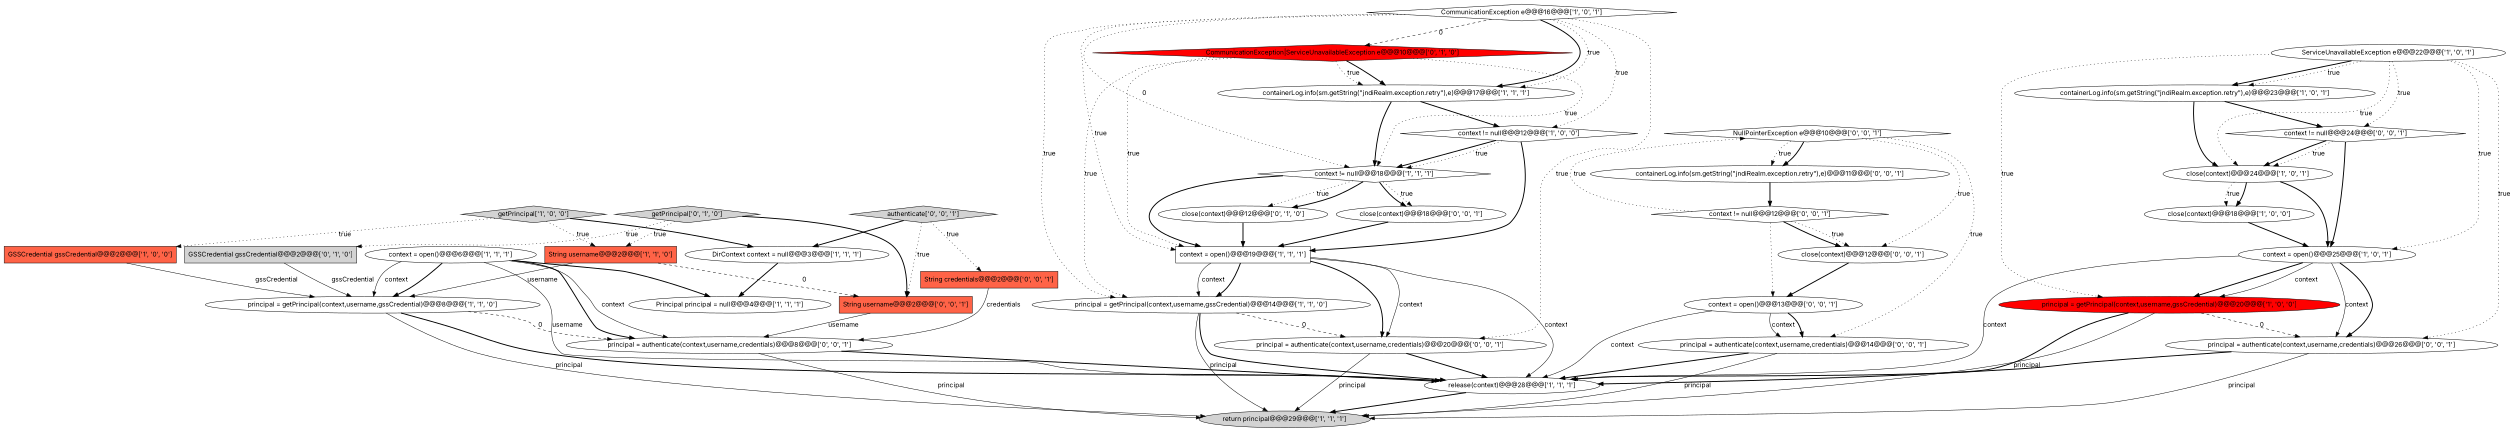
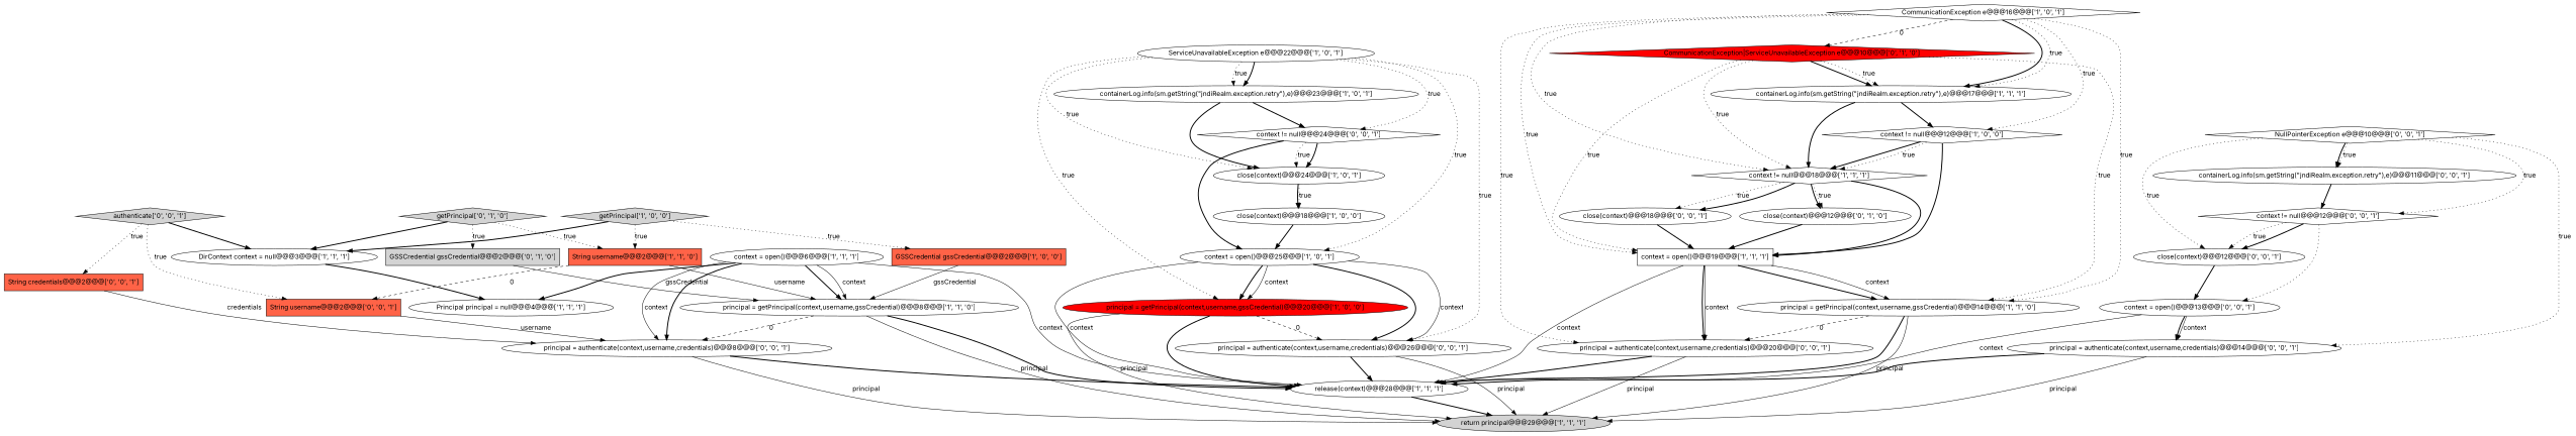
  digraph {
    fontname=Inter
    node [fillcolor=white fontname=Inter shape=ellipse style=filled]
    edge [fontname=Inter style=bold]
    n1 [fillcolor=tomato label="GSSCredential gssCredential@@@2@@@['1', '0', '0']" shape=box]
    n2 [label="principal = getPrincipal(context,username,gssCredential)@@@8@@@['1', '1', '0']"]
    n3 [fillcolor=lightgray label="return principal@@@29@@@['1', '1', '1']"]
    n4 [label="release(context)@@@28@@@['1', '1', '1']"]
    n5 [label="principal = authenticate(context,username,credentials)@@@8@@@['0', '0', '1']"]
    n6 [label="CommunicationException e@@@16@@@['1', '0', '1']" shape=diamond]
    n7 [label="context = open()@@@19@@@['1', '1', '1']" shape=box]
    n8 [label="containerLog.info(sm.getString(\"jndiRealm.exception.retry\"),e)@@@17@@@['1', '1', '1']"]
    n9 [label="principal = getPrincipal(context,username,gssCredential)@@@14@@@['1', '1', '0']"]
    n10 [fillcolor=red label="CommunicationException|ServiceUnavailableException e@@@10@@@['0', '1', '0']" shape=diamond]
    n11 [label="principal = authenticate(context,username,credentials)@@@20@@@['0', '0', '1']"]
    n12 [label="context != null@@@12@@@['1', '0', '0']" shape=diamond]
    n13 [label="context != null@@@18@@@['1', '1', '1']" shape=diamond]
    n14 [label="close(context)@@@18@@@['0', '0', '1']"]
    n15 [label="close(context)@@@12@@@['0', '1', '0']"]
    n16 [label="containerLog.info(sm.getString(\"jndiRealm.exception.retry\"),e)@@@23@@@['1', '0', '1']"]
    n17 [label="close(context)@@@24@@@['1', '0', '1']"]
    n18 [label="context != null@@@24@@@['0', '0', '1']" shape=diamond]
    n19 [label="context = open()@@@25@@@['1', '0', '1']"]
    n20 [label="close(context)@@@18@@@['1', '0', '0']"]
    n21 [fillcolor=lightgray label="getPrincipal['0', '1', '0']" shape=diamond]
    n22 [fillcolor=tomato label="String username@@@2@@@['1', '1', '0']" shape=box]
    n23 [label="DirContext context = null@@@3@@@['1', '1', '1']"]
    n24 [fillcolor=lightgray label="GSSCredential gssCredential@@@2@@@['0', '1', '0']" shape=box]
    n25 [fillcolor=tomato label="String username@@@2@@@['0', '0', '1']" shape=box]
    n26 [label="Principal principal = null@@@4@@@['1', '1', '1']"]
    n27 [label="principal = authenticate(context,username,credentials)@@@14@@@['0', '0', '1']"]
    n28 [label="NullPointerException e@@@10@@@['0', '0', '1']" shape=diamond]
    n29 [label="containerLog.info(sm.getString(\"jndiRealm.exception.retry\"),e)@@@11@@@['0', '0', '1']"]
    n30 [label="context != null@@@12@@@['0', '0', '1']" shape=diamond]
    n31 [label="close(context)@@@12@@@['0', '0', '1']"]
    n32 [label="context = open()@@@13@@@['0', '0', '1']"]
    n33 [label="principal = authenticate(context,username,credentials)@@@26@@@['0', '0', '1']"]
    n34 [fillcolor=red label="principal = getPrincipal(context,username,gssCredential)@@@20@@@['1', '0', '0']"]
    n35 [label="context = open()@@@6@@@['1', '1', '1']"]
    n36 [fillcolor=lightgray label="getPrincipal['1', '0', '0']" shape=diamond]
    n37 [fillcolor=tomato label="String credentials@@@2@@@['0', '0', '1']" shape=box]
    n38 [fillcolor=lightgray label="authenticate['0', '0', '1']" shape=diamond]
    n39 [label="ServiceUnavailableException e@@@22@@@['1', '0', '1']"]
    n1 -> n2 [label=gssCredential style=solid]
    n2 -> n3 [label=principal style=solid]
    n2 -> n4
    n2 -> n5 [label=0 style=dashed]
    n4 -> n3
    n5 -> n3 [label=principal style=solid]
    n5 -> n4
    n6 -> n7 [label=true style=dotted]
    n6 -> n8
    n6 -> n8 [label=true style=dotted]
    n6 -> n9 [label=true style=dotted]
    n6 -> n10 [label=0 style=dashed]
    n6 -> n11 [label=true style=dotted]
    n6 -> n12 [label=true style=dotted]
-   n6 -> n13 [label=0 style=dotted]
+   n6 -> n13 [label=true style=dotted]
    n7 -> n4 [label=context style=solid]
    n7 -> n9
    n7 -> n9 [label=context style=solid]
    n7 -> n11 [label=context style=solid]
    n7 -> n11
    n8 -> n12
    n8 -> n13
    n9 -> n3 [label=principal style=solid]
    n9 -> n4
    n9 -> n11 [label=0 style=dashed]
    n10 -> n7 [label=true style=dotted]
    n10 -> n8
    n10 -> n8 [label=true style=dotted]
    n10 -> n9 [label=true style=dotted]
    n10 -> n13 [label=true style=dotted]
    n11 -> n3 [label=principal style=solid]
    n11 -> n4
    n12 -> n7
    n12 -> n13
    n12 -> n13 [label=true style=dotted]
    n13 -> n7
    n13 -> n14 [label=true style=dotted]
    n13 -> n14
    n13 -> n15 [label=true style=dotted]
    n13 -> n15
    n14 -> n7
    n15 -> n7
    n16 -> n17
    n16 -> n18
-   n17 -> n19
    n17 -> n20
    n17 -> n20 [label=true style=dotted]
    n18 -> n17
    n18 -> n17 [label=true style=dotted]
    n18 -> n19
    n19 -> n4 [label=context style=solid]
    n19 -> n33 [label=context style=solid]
    n19 -> n33
    n19 -> n34
    n19 -> n34 [label=context style=solid]
    n20 -> n19
    n21 -> n22 [label=true style=dotted]
-   n21 -> n25
+   n21 -> n23
    n21 -> n24 [label=true style=dotted]
    n22 -> n2 [label=username style=solid]
    n22 -> n25 [label=0 style=dashed]
    n23 -> n26
    n24 -> n2 [label=gssCredential style=solid]
    n25 -> n5 [label=username style=solid]
    n27 -> n3 [label=principal style=solid]
    n27 -> n4
    n28 -> n27 [label=true style=dotted]
    n28 -> n29
    n28 -> n29 [label=true style=dotted]
-   n30 -> n28 [label=true style=dotted]
+   n28 -> n30 [label=true style=dotted]
    n28 -> n31 [label=true style=dotted]
    n29 -> n30
    n30 -> n31 [label=true style=dotted]
    n30 -> n31
    n30 -> n32 [style=dotted]
    n31 -> n32
    n32 -> n4 [label=context style=solid]
    n32 -> n27
    n32 -> n27 [label=context style=solid]
    n33 -> n3 [label=principal style=solid]
    n33 -> n4
    n34 -> n3 [label=principal style=solid]
    n34 -> n4
    n34 -> n33 [label=0 style=dashed]
    n35 -> n2
    n35 -> n2 [label=context style=solid]
-   n35 -> n4 [label=username style=solid]
+   n35 -> n4 [label=context style=solid]
    n35 -> n5
    n35 -> n5 [label=context style=solid]
    n35 -> n26
    n36 -> n1 [label=true style=dotted]
    n36 -> n22 [label=true style=dotted]
    n36 -> n23
    n37 -> n5 [label=credentials style=solid]
    n38 -> n23
    n38 -> n25 [label=true style=dotted]
    n38 -> n37 [label=true style=dotted]
    n39 -> n16
    n39 -> n16 [label=true style=dotted]
    n39 -> n17 [label=true style=dotted]
    n39 -> n18 [label=true style=dotted]
    n39 -> n19 [label=true style=dotted]
    n39 -> n33 [label=true style=dotted]
    n39 -> n34 [label=true style=dotted]
  }
